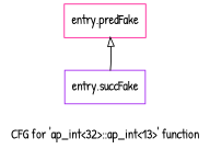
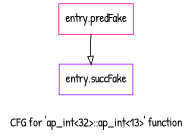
  digraph {
    label="CFG for 'ap_int\<32\>::ap_int\<13\>' function"
    fontname="Patrick Hand"
    node [shape=record fontname="Patrick Hand"]
    n1 [label="{entry.predFake}" color=deeppink]
    n2 [filename="/home/omerfaruk/tools/Xilinx/Vitis_HLS/2023.2/include/ap_int.h" label="{entry.succFake}" linenumber=30 color=purple]
-   n2 -> n1 [execusionnum=3 filename="/home/omerfaruk/tools/Xilinx/Vitis_HLS/2023.2/include/ap_int.h" arrowhead=onormal fontname="Patrick Hand"]
+   n1 -> n2 [execusionnum=3 filename="/home/omerfaruk/tools/Xilinx/Vitis_HLS/2023.2/include/ap_int.h" arrowhead=onormal fontname="Patrick Hand"]
  }
